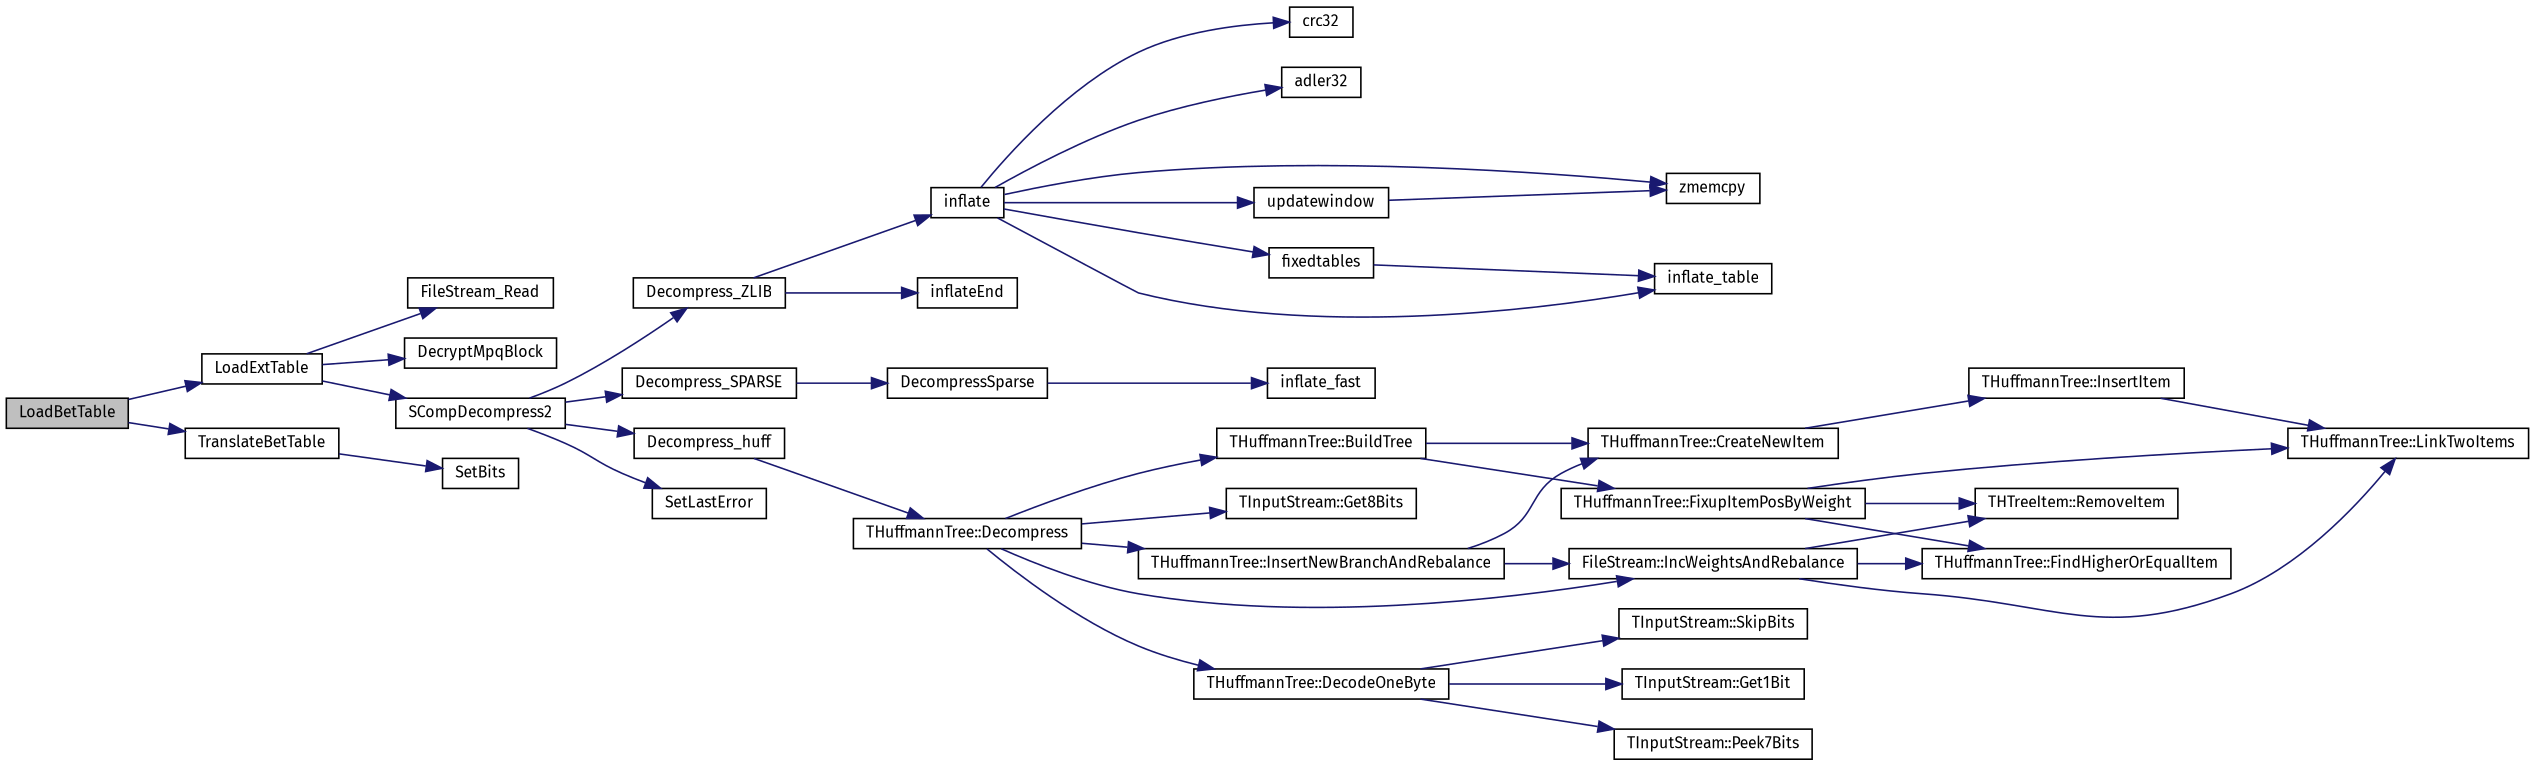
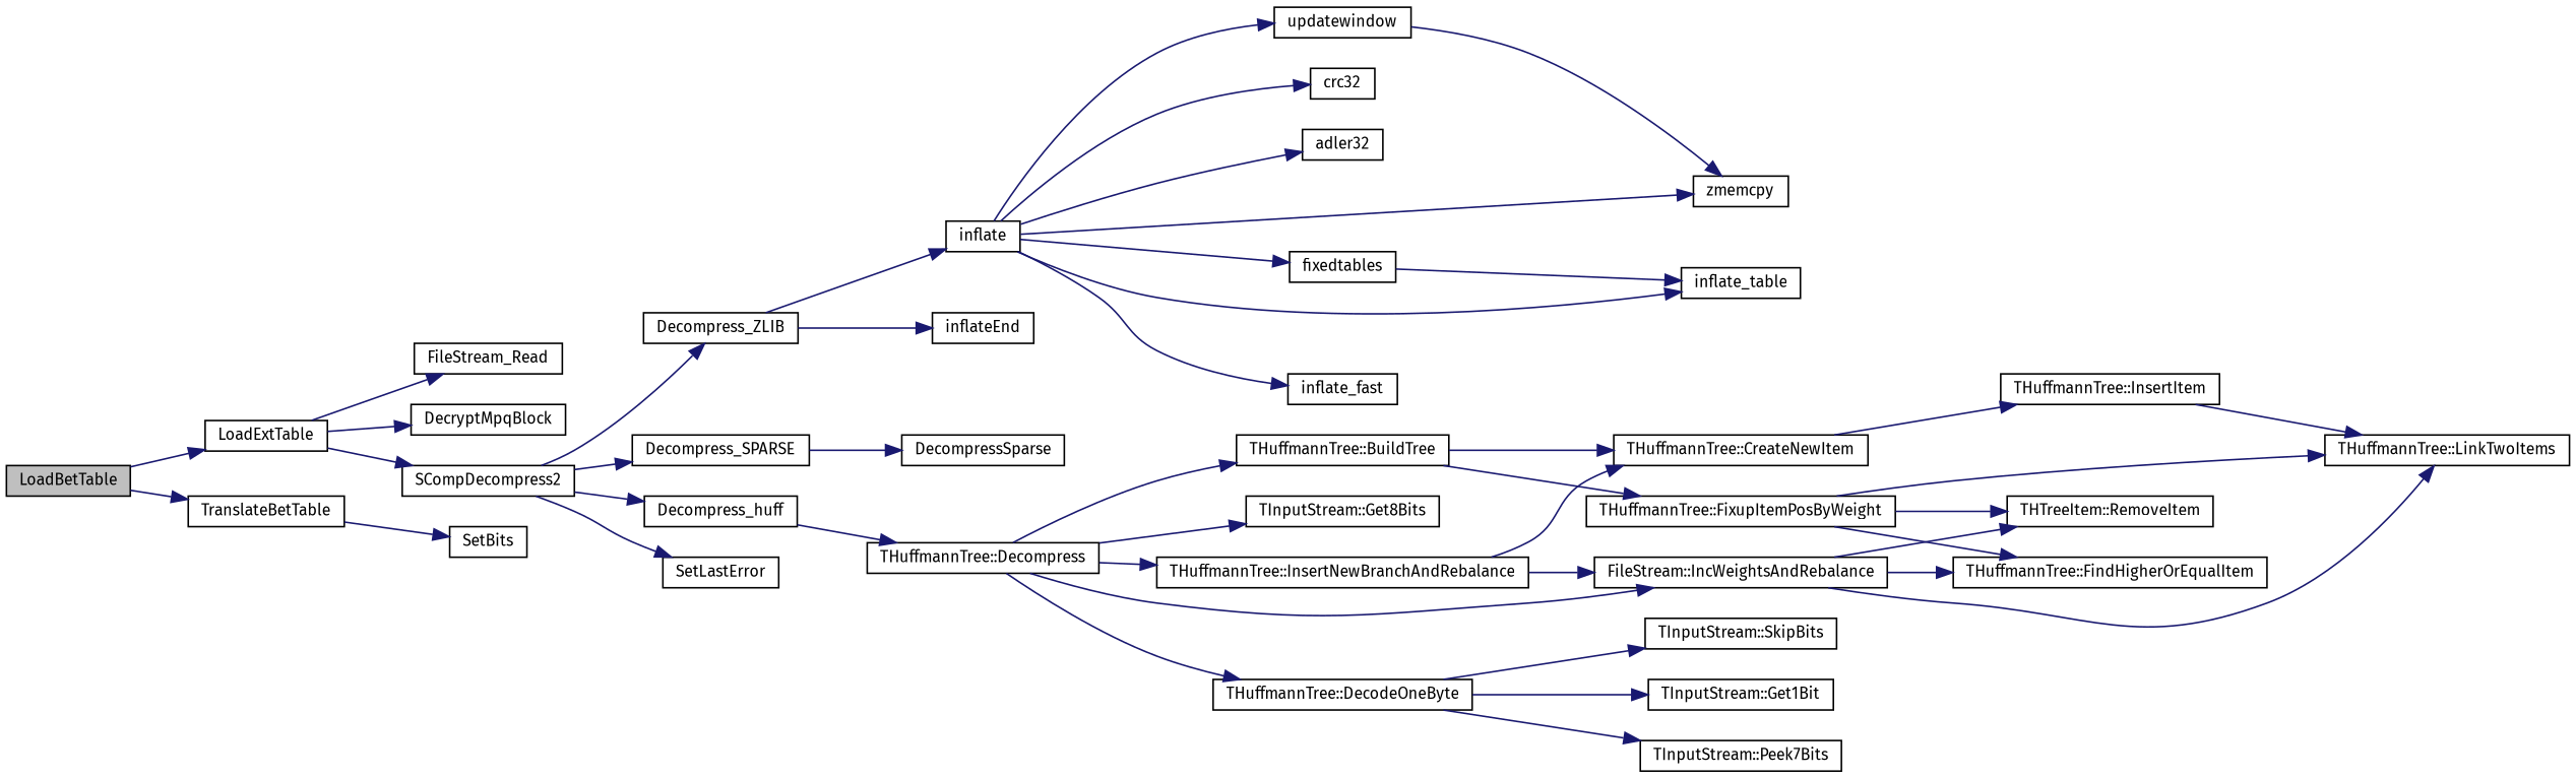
  digraph {
    fontname="Fira Sans"
    rankdir=LR
    node [color=black fillcolor=white fontname="Fira Sans" fontsize=10 shape=record style=filled]
    edge [color=midnightblue fontname="Fira Sans" fontsize=10 labelfontname=Helvetica labelfontsize=10 style=solid]
    n1 [fillcolor=grey75 fontcolor=black height=0.2 label=LoadBetTable width=0.4]
    n2 [height=0.2 label=LoadExtTable width=0.4]
    n3 [height=0.2 label=TranslateBetTable width=0.4]
    n4 [height=0.2 label=FileStream_Read width=0.4]
    n5 [height=0.2 label=DecryptMpqBlock width=0.4]
    n6 [height=0.2 label=SCompDecompress2 width=0.4]
    n7 [height=0.2 label=SetBits width=0.4]
    n8 [height=0.2 label=Decompress_ZLIB width=0.4]
    n9 [height=0.2 label=Decompress_SPARSE width=0.4]
    n10 [height=0.2 label=Decompress_huff width=0.4]
    n11 [height=0.2 label=SetLastError width=0.4]
    n12 [height=0.2 label=inflate width=0.4]
    n13 [height=0.2 label=inflateEnd width=0.4]
    n14 [height=0.2 label=DecompressSparse width=0.4]
    n15 [height=0.2 label="THuffmannTree::Decompress" width=0.4]
    n16 [height=0.2 label=crc32 width=0.4]
    n17 [height=0.2 label=adler32 width=0.4]
    n18 [height=0.2 label=zmemcpy width=0.4]
    n19 [height=0.2 label=fixedtables width=0.4]
    n20 [height=0.2 label=inflate_table width=0.4]
    n21 [height=0.2 label=inflate_fast width=0.4]
    n22 [height=0.2 label=updatewindow width=0.4]
    n23 [height=0.2 label="TInputStream::Get8Bits" width=0.4]
    n24 [height=0.2 label="THuffmannTree::BuildTree" width=0.4]
    n25 [height=0.2 label="THuffmannTree::DecodeOneByte" width=0.4]
    n26 [height=0.2 label="THuffmannTree::InsertNewBranchAndRebalance" width=0.4]
    n27 [height=0.2 label="FileStream::IncWeightsAndRebalance" width=0.4]
    n28 [height=0.2 label="THuffmannTree::CreateNewItem" width=0.4]
    n29 [height=0.2 label="THuffmannTree::FixupItemPosByWeight" width=0.4]
    n30 [height=0.2 label="TInputStream::Peek7Bits" width=0.4]
    n31 [height=0.2 label="TInputStream::SkipBits" width=0.4]
    n32 [height=0.2 label="TInputStream::Get1Bit" width=0.4]
    n33 [height=0.2 label="THTreeItem::RemoveItem" width=0.4]
    n34 [height=0.2 label="THuffmannTree::LinkTwoItems" width=0.4]
    n35 [height=0.2 label="THuffmannTree::FindHigherOrEqualItem" width=0.4]
    n36 [height=0.2 label="THuffmannTree::InsertItem" width=0.4]
    n1 -> n2
    n1 -> n3
    n2 -> n4
    n2 -> n5
    n2 -> n6
    n3 -> n7
    n6 -> n8
    n6 -> n9
    n6 -> n10
    n6 -> n11
    n8 -> n12
    n8 -> n13
    n9 -> n14
    n10 -> n15
    n12 -> n16
    n12 -> n17
    n12 -> n18
    n12 -> n19
    n12 -> n20
-   n14 -> n21
+   n12 -> n21
    n12 -> n22
    n15 -> n23
    n15 -> n24
    n15 -> n25
    n15 -> n26
    n15 -> n27
    n19 -> n20
    n22 -> n18
    n24 -> n28
    n24 -> n29
    n25 -> n30
    n25 -> n31
    n25 -> n32
    n26 -> n27
    n26 -> n28
    n27 -> n33
    n27 -> n34
    n27 -> n35
    n28 -> n36
    n29 -> n33
    n29 -> n34
    n29 -> n35
    n36 -> n34
  }
